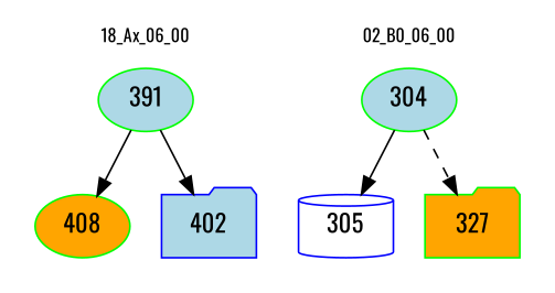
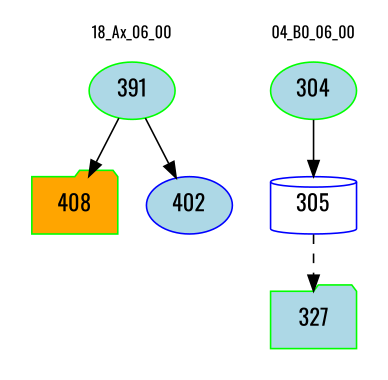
  digraph {
    fontname=Oswald
    node [color=green fillcolor=lightblue fontname=Oswald shape=ellipse style=filled]
    edge [color=black fontname=Oswald style=solid]
    n1 [label=391]
-   n2 [fillcolor=orange label=408]
-   n3 [color=blue label=402 shape=folder]
+   n2 [fillcolor=orange label=408 shape=folder]
+   n3 [color=blue label=402]
    n4 [label=304]
    n5 [color=blue fillcolor=white label=305 shape=cylinder]
-   n6 [fillcolor=orange label=327 shape=folder]
+   n6 [label=327 shape=folder]
    subgraph cluster_1 {
      color=white
      fontsize=10
      label="18_Ax_06_00"
      n1
      n2
      n3
    }
    subgraph cluster_2 {
      color=white
      fontsize=10
-     label="02_B0_06_00"
+     label="04_B0_06_00"
      n4
      n5
      n6
    }
    n1 -> n2
    n1 -> n3
    n4 -> n5
-   n4 -> n6 [style=dashed]
+   n5 -> n6 [style=dashed]
  }
